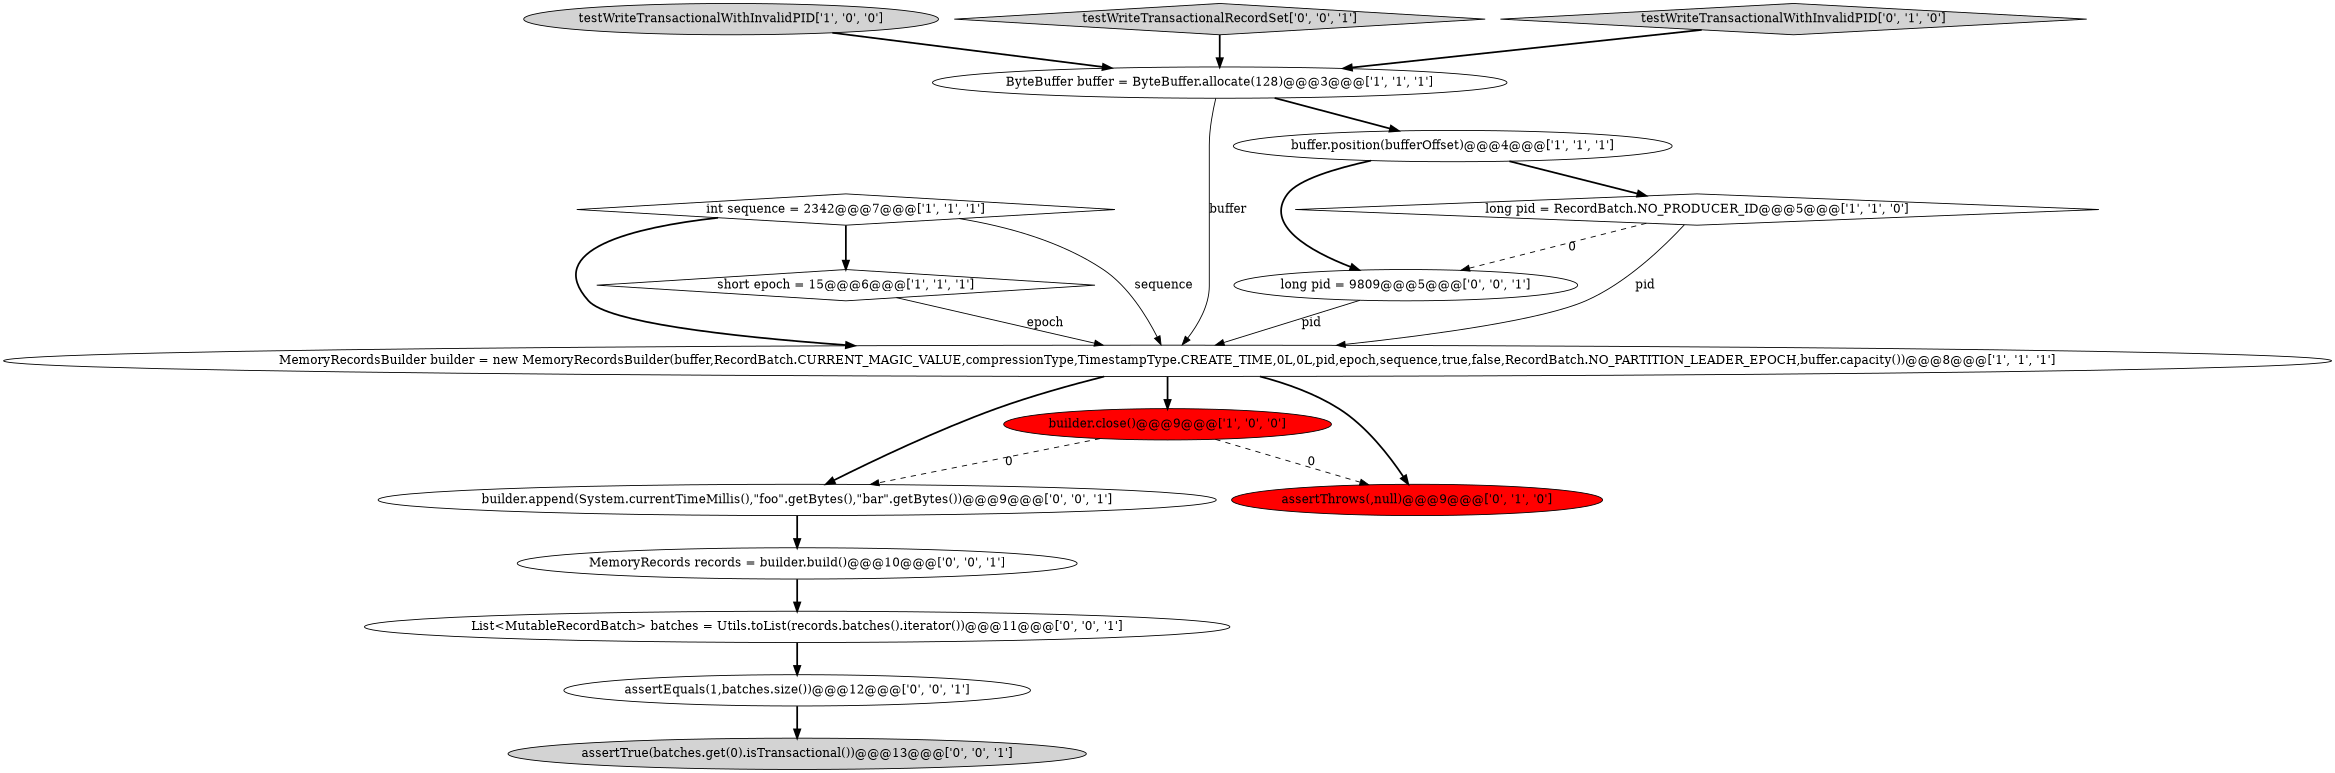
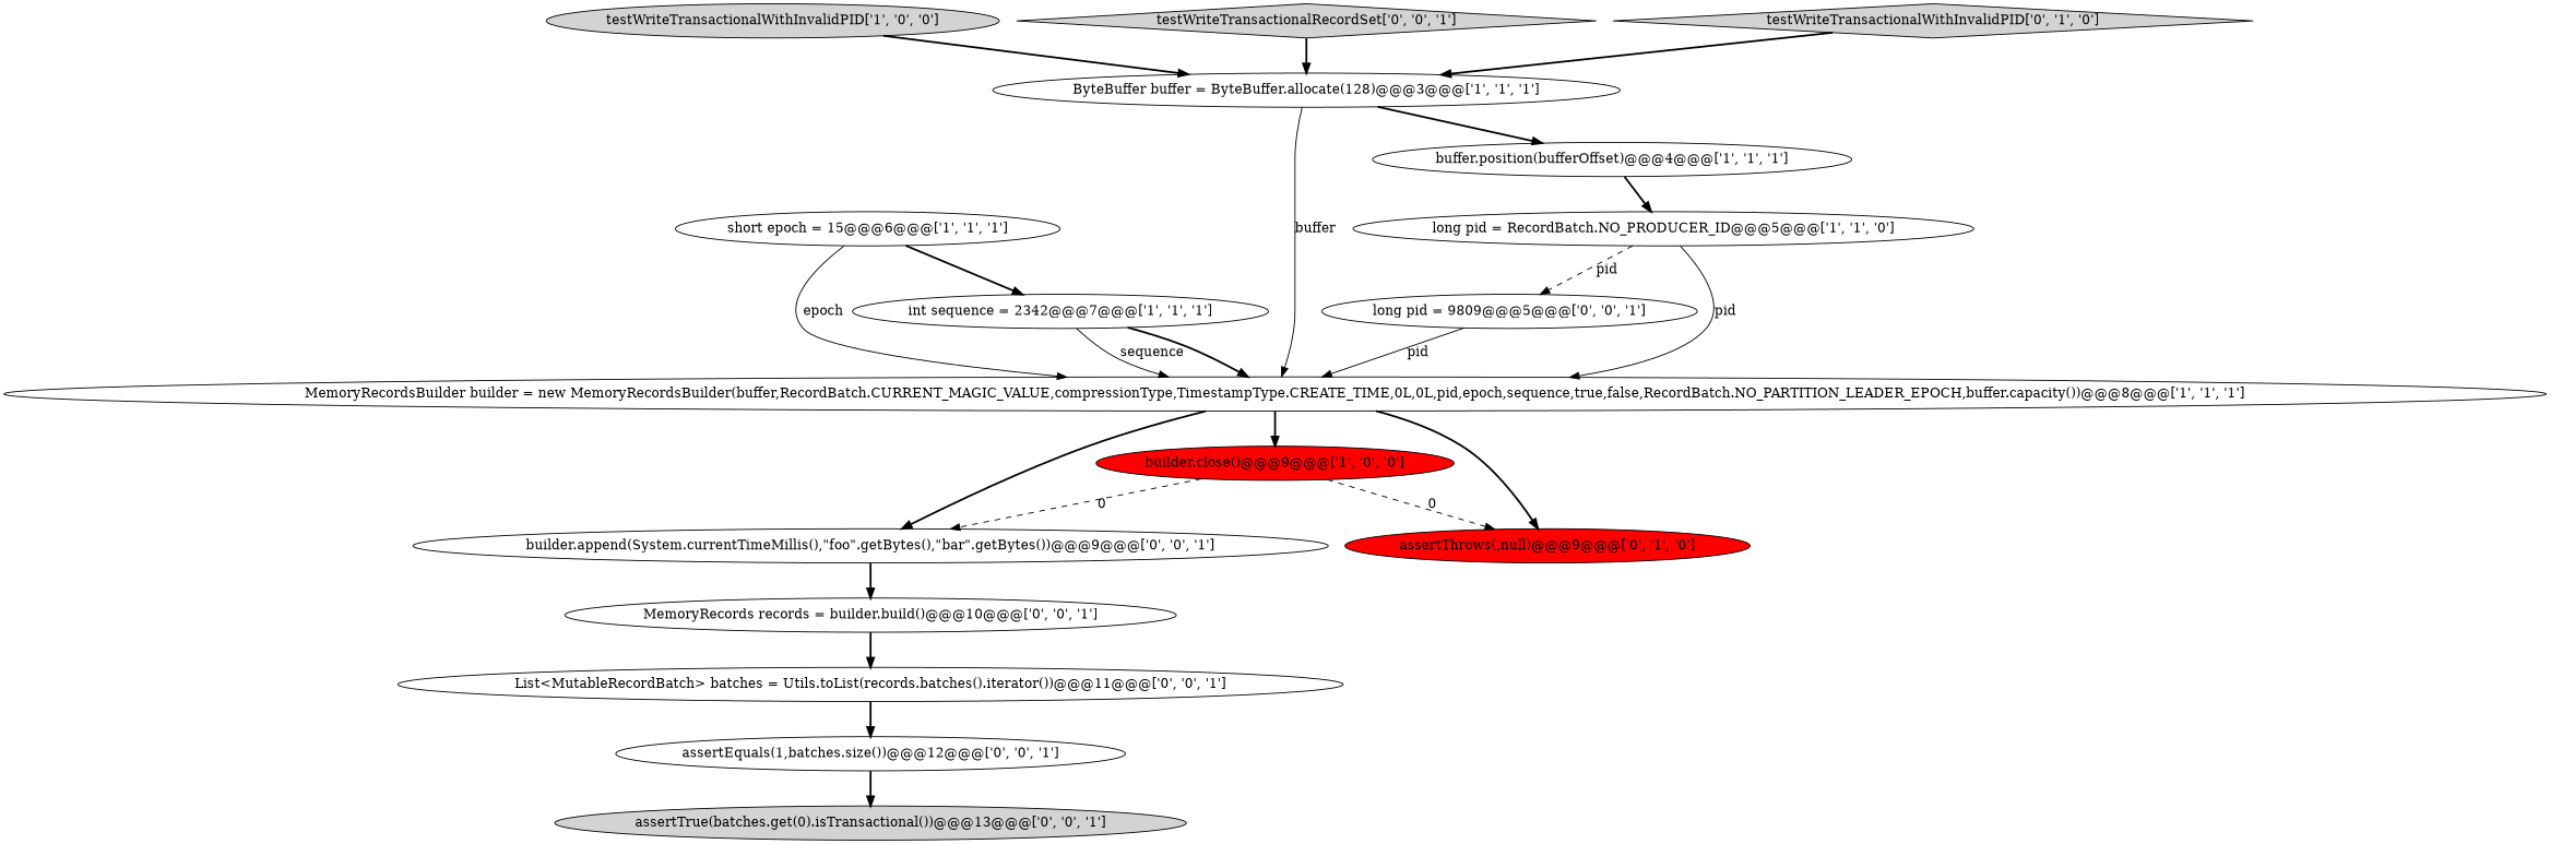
  digraph {
    node [fillcolor=white shape=ellipse style=filled]
    edge [style=bold]
    n1 [fillcolor=red label="builder.close()@@@9@@@['1', '0', '0']"]
    n2 [label="builder.append(System.currentTimeMillis(),\"foo\".getBytes(),\"bar\".getBytes())@@@9@@@['0', '0', '1']"]
    n3 [fillcolor=red label="assertThrows(,null)@@@9@@@['0', '1', '0']"]
    n4 [label="MemoryRecords records = builder.build()@@@10@@@['0', '0', '1']"]
-   n5 [label="int sequence = 2342@@@7@@@['1', '1', '1']" shape=diamond]
+   n5 [label="int sequence = 2342@@@7@@@['1', '1', '1']"]
    n6 [label="MemoryRecordsBuilder builder = new MemoryRecordsBuilder(buffer,RecordBatch.CURRENT_MAGIC_VALUE,compressionType,TimestampType.CREATE_TIME,0L,0L,pid,epoch,sequence,true,false,RecordBatch.NO_PARTITION_LEADER_EPOCH,buffer.capacity())@@@8@@@['1', '1', '1']"]
    n7 [label="List<MutableRecordBatch> batches = Utils.toList(records.batches().iterator())@@@11@@@['0', '0', '1']"]
    n8 [label="assertEquals(1,batches.size())@@@12@@@['0', '0', '1']"]
    n9 [fillcolor=lightgray label="assertTrue(batches.get(0).isTransactional())@@@13@@@['0', '0', '1']"]
-   n10 [label="long pid = RecordBatch.NO_PRODUCER_ID@@@5@@@['1', '1', '0']" shape=diamond]
+   n10 [label="long pid = RecordBatch.NO_PRODUCER_ID@@@5@@@['1', '1', '0']"]
    n11 [label="long pid = 9809@@@5@@@['0', '0', '1']"]
-   n12 [label="short epoch = 15@@@6@@@['1', '1', '1']" shape=diamond]
+   n12 [label="short epoch = 15@@@6@@@['1', '1', '1']"]
    n13 [fillcolor=lightgray label="testWriteTransactionalWithInvalidPID['1', '0', '0']"]
    n14 [label="ByteBuffer buffer = ByteBuffer.allocate(128)@@@3@@@['1', '1', '1']"]
    n15 [label="buffer.position(bufferOffset)@@@4@@@['1', '1', '1']"]
    n16 [fillcolor=lightgray label="testWriteTransactionalRecordSet['0', '0', '1']" shape=diamond]
    n17 [fillcolor=lightgray label="testWriteTransactionalWithInvalidPID['0', '1', '0']" shape=diamond]
    n1 -> n2 [label=0 style=dashed]
    n1 -> n3 [label=0 style=dashed]
    n2 -> n4
    n4 -> n7
    n5 -> n6 [label=sequence style=solid]
    n5 -> n6
    n6 -> n1
    n6 -> n2
    n6 -> n3
    n7 -> n8
    n8 -> n9
    n10 -> n6 [label=pid style=solid]
-   n10 -> n11 [label=0 style=dashed]
+   n10 -> n11 [label=pid style=dashed]
    n11 -> n6 [label=pid style=solid]
-   n5 -> n12
+   n12 -> n5
    n12 -> n6 [label=epoch style=solid]
    n13 -> n14
    n14 -> n6 [label=buffer style=solid]
    n14 -> n15
    n15 -> n10
-   n15 -> n11
    n16 -> n14
    n17 -> n14
  }
